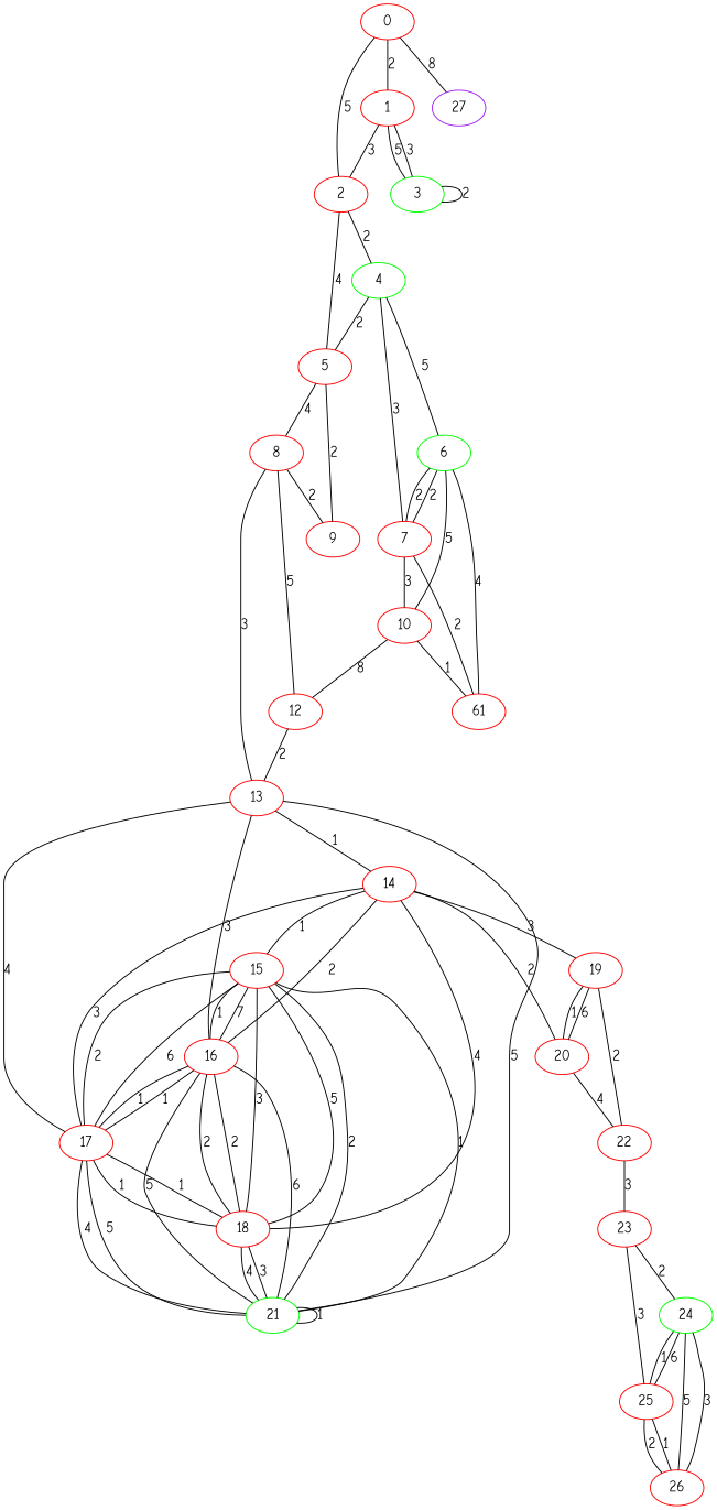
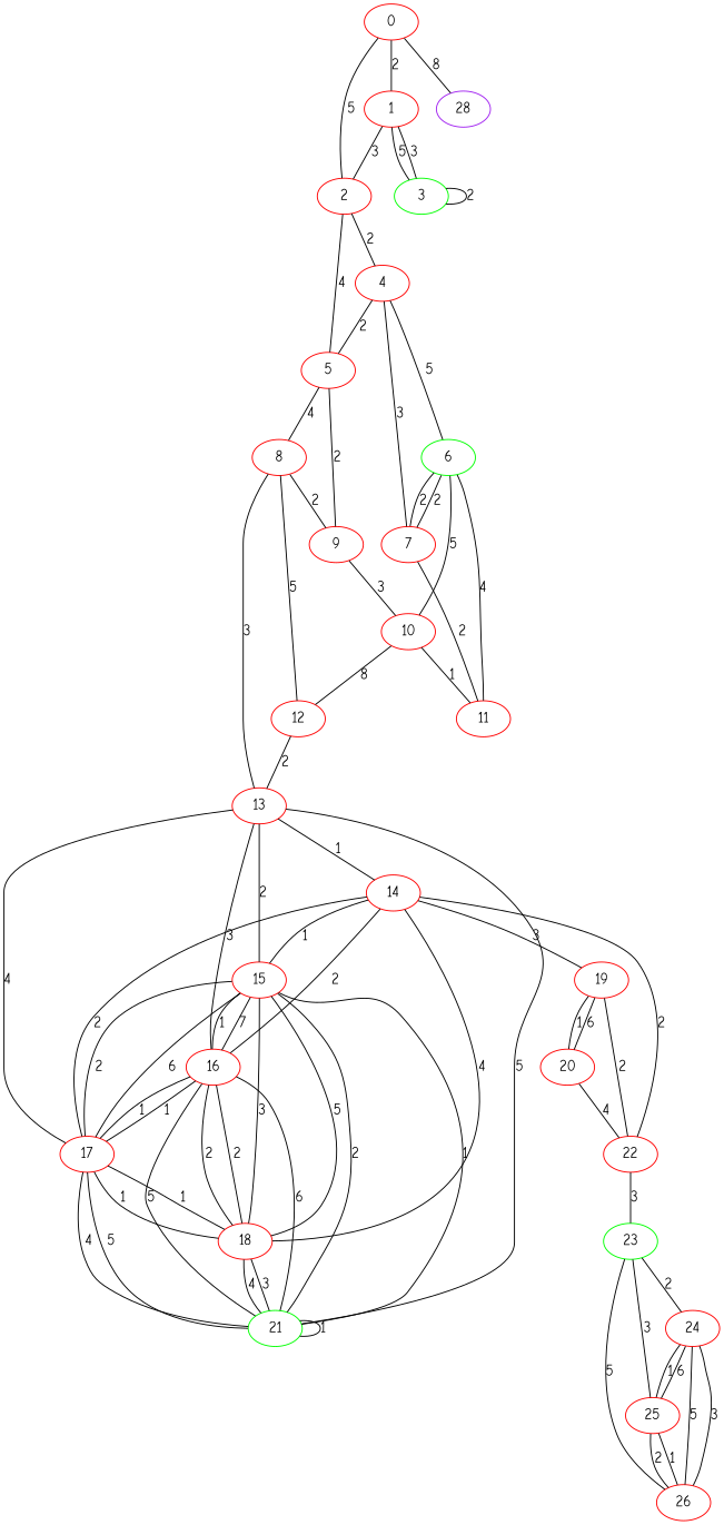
  graph {
    fontname="Comic Neue"
    node [color=red fontname="Comic Neue" weight=1]
    edge [fontname="Comic Neue"]
    0
    1
    2
-   27 [color=purple weight=4]
+   27 [color=purple weight=4 label=28]
    3 [color=green weight=2]
-   4 [color=green]
+   4
    5
    6 [color=green]
    7
    8
    9
    10
-   11 [label=61]
+   11
    12
    13
    14
    15
    16
    17
    21 [color=green weight=2]
    18
    19
    20
    22
-   23
-   24 [color=green]
+   23 [color=green]
+   24
    25
    26
    0 -- 1 [label=2]
    0 -- 2 [label=5]
    0 -- 27 [label=8]
    1 -- 2 [label=3]
    1 -- 3 [label=5]
    1 -- 3 [label=3]
    2 -- 4 [label=2]
    2 -- 5 [label=4]
    3 -- 3 [label=2]
    4 -- 5 [label=2]
    4 -- 6 [label=5]
    4 -- 7 [label=3]
    5 -- 8 [label=4]
    5 -- 9 [label=2]
    6 -- 7 [label=2]
    6 -- 7 [label=2]
    6 -- 10 [label=5]
    6 -- 11 [label=4]
-   7 -- 10 [label=3]
+   9 -- 10 [label=3]
    7 -- 11 [label=2]
    8 -- 9 [label=2]
    8 -- 12 [label=5]
    8 -- 13 [label=3]
    10 -- 11 [label=1]
    10 -- 12 [label=8]
    12 -- 13 [label=2]
    13 -- 14 [label=1]
+   13 -- 15 [label=2]
    13 -- 16 [label=3]
    13 -- 17 [label=4]
    13 -- 21 [label=5]
    14 -- 15 [label=1]
    14 -- 16 [label=2]
-   14 -- 17 [label=3]
+   14 -- 17 [label=2]
    14 -- 18 [label=4]
    14 -- 19 [label=3]
-   14 -- 20 [label=2]
+   14 -- 22 [label=2]
    15 -- 16 [label=1]
    15 -- 16 [label=7]
    15 -- 17 [label=2]
    15 -- 17 [label=6]
    15 -- 21 [label=1]
    15 -- 21 [label=2]
    15 -- 18 [label=3]
    15 -- 18 [label=5]
    16 -- 17 [label=1]
    16 -- 17 [label=1]
    16 -- 21 [label=6]
    16 -- 21 [label=5]
    16 -- 18 [label=2]
    16 -- 18 [label=2]
    17 -- 21 [label=5]
    17 -- 21 [label=4]
    17 -- 18 [label=1]
    17 -- 18 [label=1]
    21 -- 21 [label=1]
    18 -- 21 [label=4]
    18 -- 21 [label=3]
    19 -- 20 [label=6]
    19 -- 20 [label=1]
    19 -- 22 [label=2]
    20 -- 22 [label=4]
    22 -- 23 [label=3]
    23 -- 24 [label=2]
    23 -- 25 [label=3]
+   23 -- 26 [label=5]
    24 -- 25 [label=6]
    24 -- 25 [label=1]
    24 -- 26 [label=5]
    24 -- 26 [label=3]
    25 -- 26 [label=1]
    25 -- 26 [label=2]
  }
